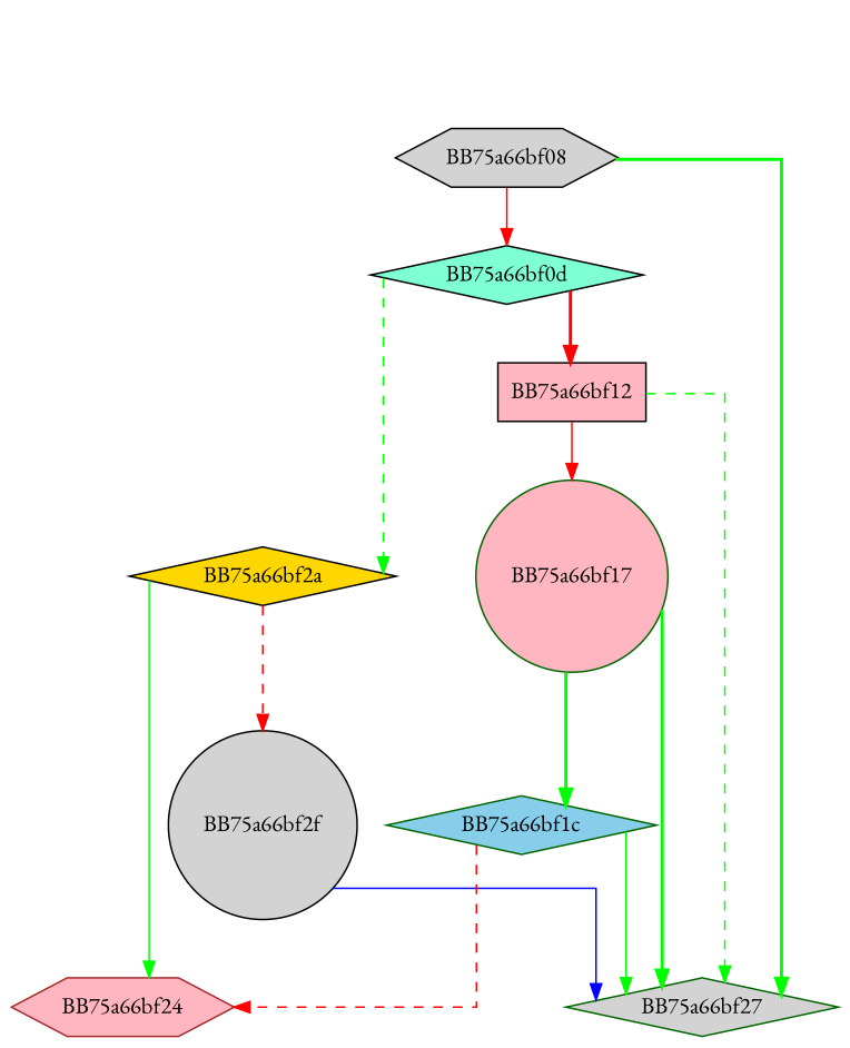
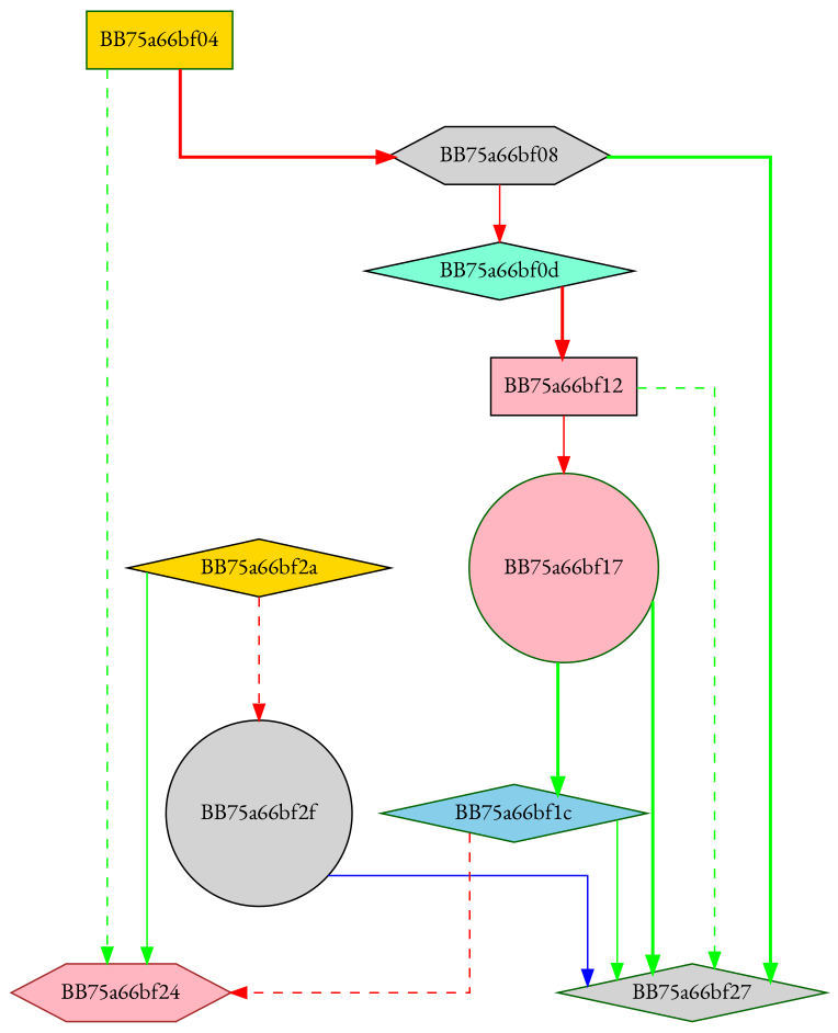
  digraph {
    fontname="EB Garamond"
    splines=ortho
    node [color=black fillcolor=lightpink fontname="EB Garamond" shape=diamond style=filled]
    edge [color=green fontname="EB Garamond" style=dashed]
+   BB75a66bf04 [color=darkgreen fillcolor=gold shape=box]
    BB75a66bf24 [color=brown shape=hexagon]
    BB75a66bf08 [fillcolor=lightgrey shape=hexagon]
    BB75a66bf27 [color=darkgreen fillcolor=lightgrey]
    BB75a66bf0d [fillcolor=aquamarine]
    BB75a66bf2a [fillcolor=gold]
    BB75a66bf12 [shape=box]
    BB75a66bf2f [fillcolor=lightgrey shape=circle]
    BB75a66bf17 [color=darkgreen shape=circle]
    BB75a66bf1c [color=darkgreen fillcolor=skyblue]
+   BB75a66bf04 -> BB75a66bf24
+   BB75a66bf04 -> BB75a66bf08 [color=red style=bold]
    BB75a66bf08 -> BB75a66bf27 [style=bold]
    BB75a66bf08 -> BB75a66bf0d [color=red style=solid]
-   BB75a66bf0d -> BB75a66bf2a
    BB75a66bf0d -> BB75a66bf12 [color=red style=bold]
    BB75a66bf2a -> BB75a66bf24 [style=solid]
    BB75a66bf2a -> BB75a66bf2f [color=red]
    BB75a66bf12 -> BB75a66bf27
    BB75a66bf12 -> BB75a66bf17 [color=red style=solid]
    BB75a66bf2f -> BB75a66bf27 [color=blue style=solid]
    BB75a66bf17 -> BB75a66bf27 [style=bold]
    BB75a66bf17 -> BB75a66bf1c [style=bold]
    BB75a66bf1c -> BB75a66bf24 [color=red]
    BB75a66bf1c -> BB75a66bf27 [style=solid]
  }
